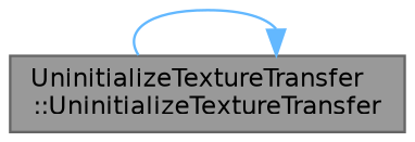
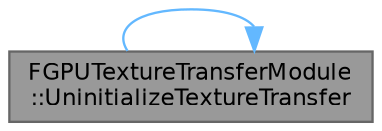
  digraph {
    rankdir=LR
-   n1 [color=gray40 fillcolor=grey60 fontcolor=black fontname=Helvetica fontsize=10 height=0.2 label="UninitializeTextureTransfer\l::UninitializeTextureTransfer" shape=box style=filled width=0.4]
+   n1 [color=gray40 fillcolor=grey60 fontcolor=black fontname=Helvetica fontsize=10 height=0.2 label="FGPUTextureTransferModule\l::UninitializeTextureTransfer" shape=box style=filled width=0.4]
    n1 -> n1 [color=steelblue1 fontname=Helvetica fontsize=10 labelfontname=Helvetica labelfontsize=10 style=solid]
  }
